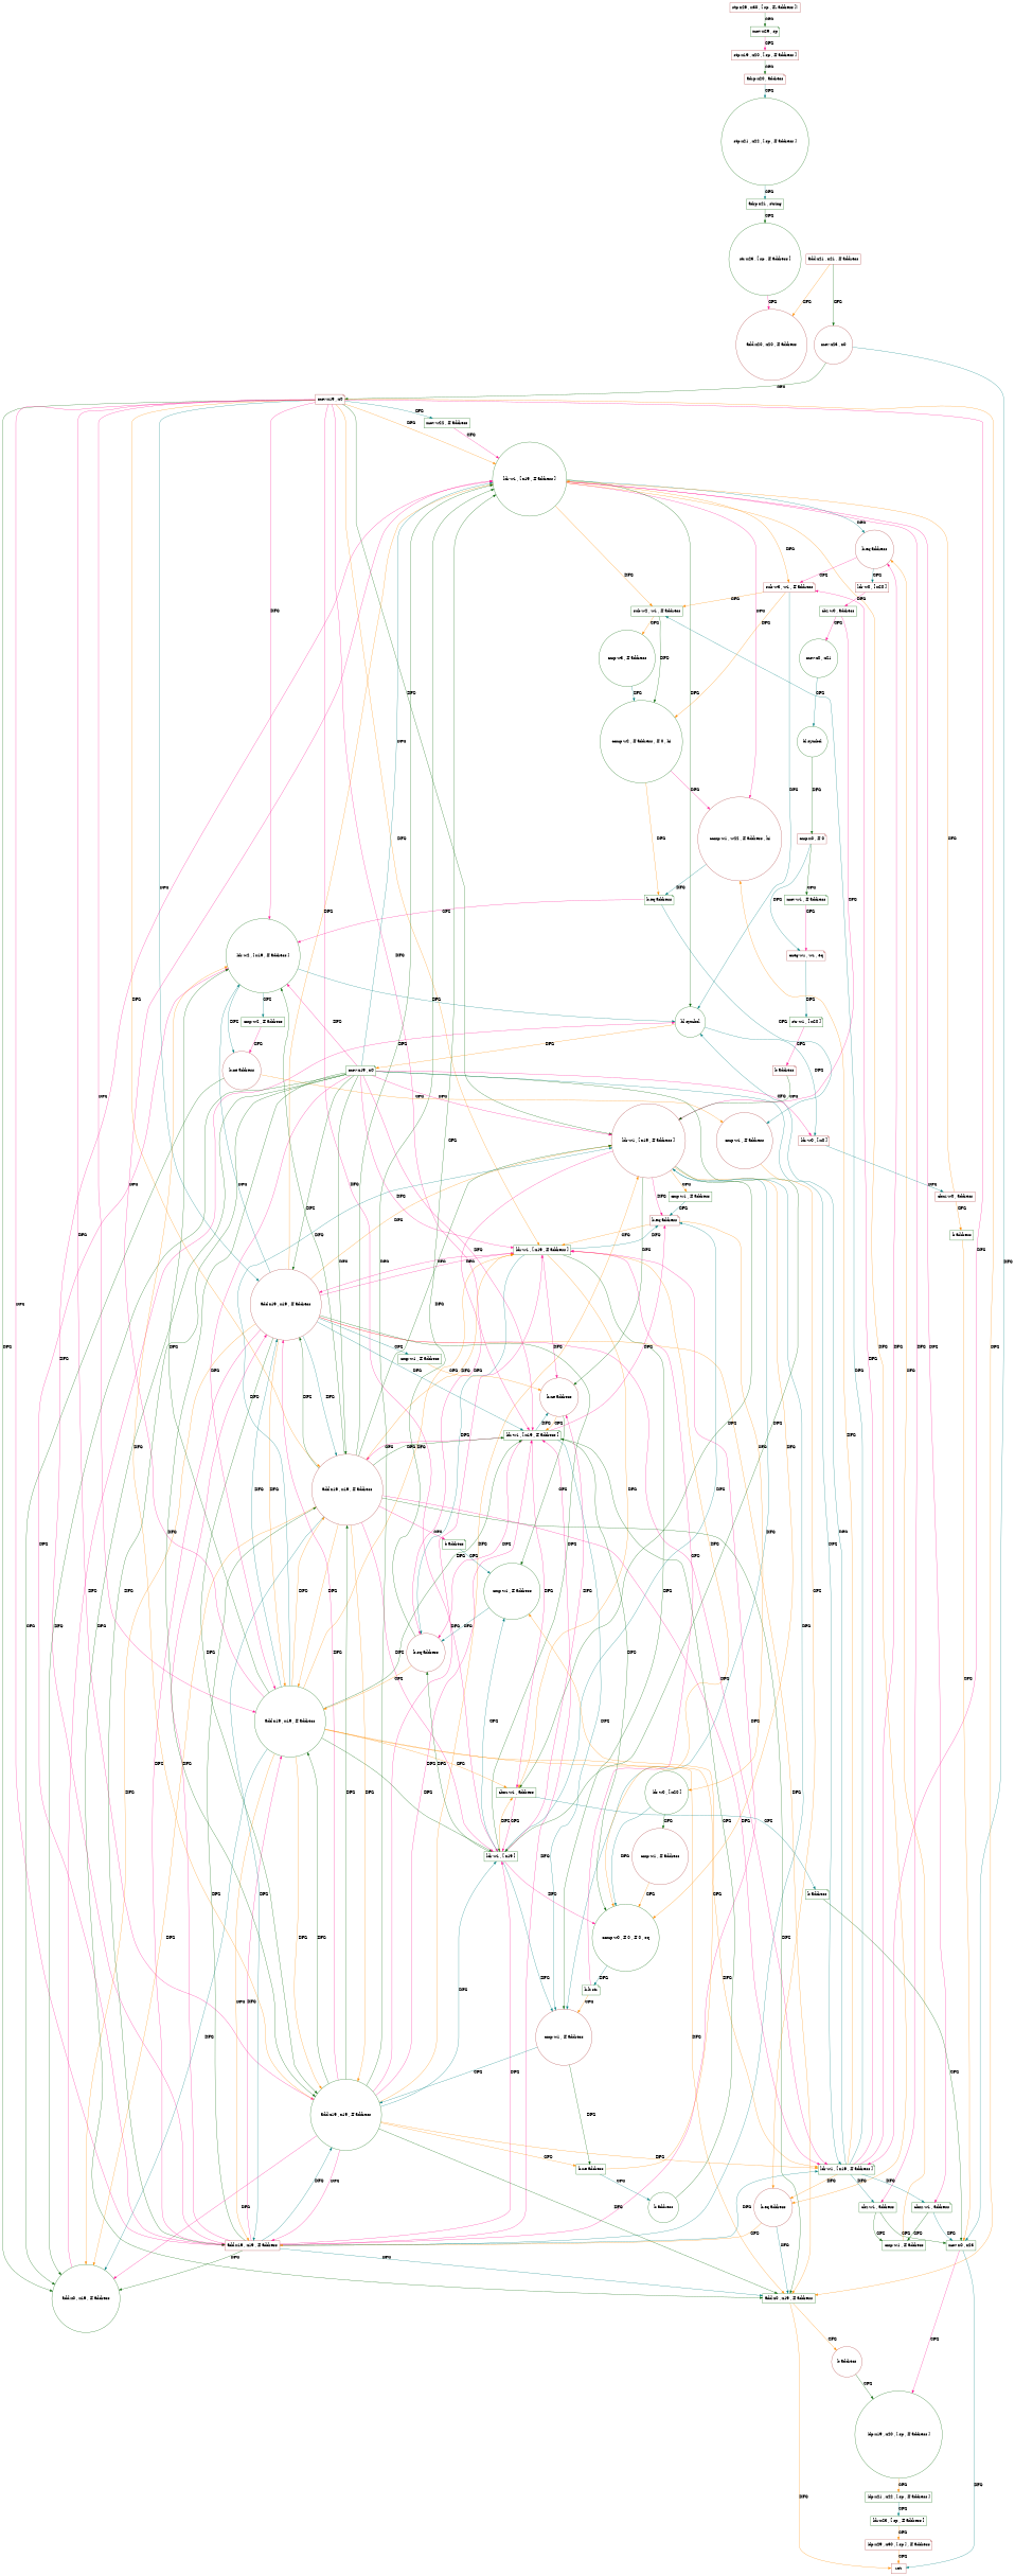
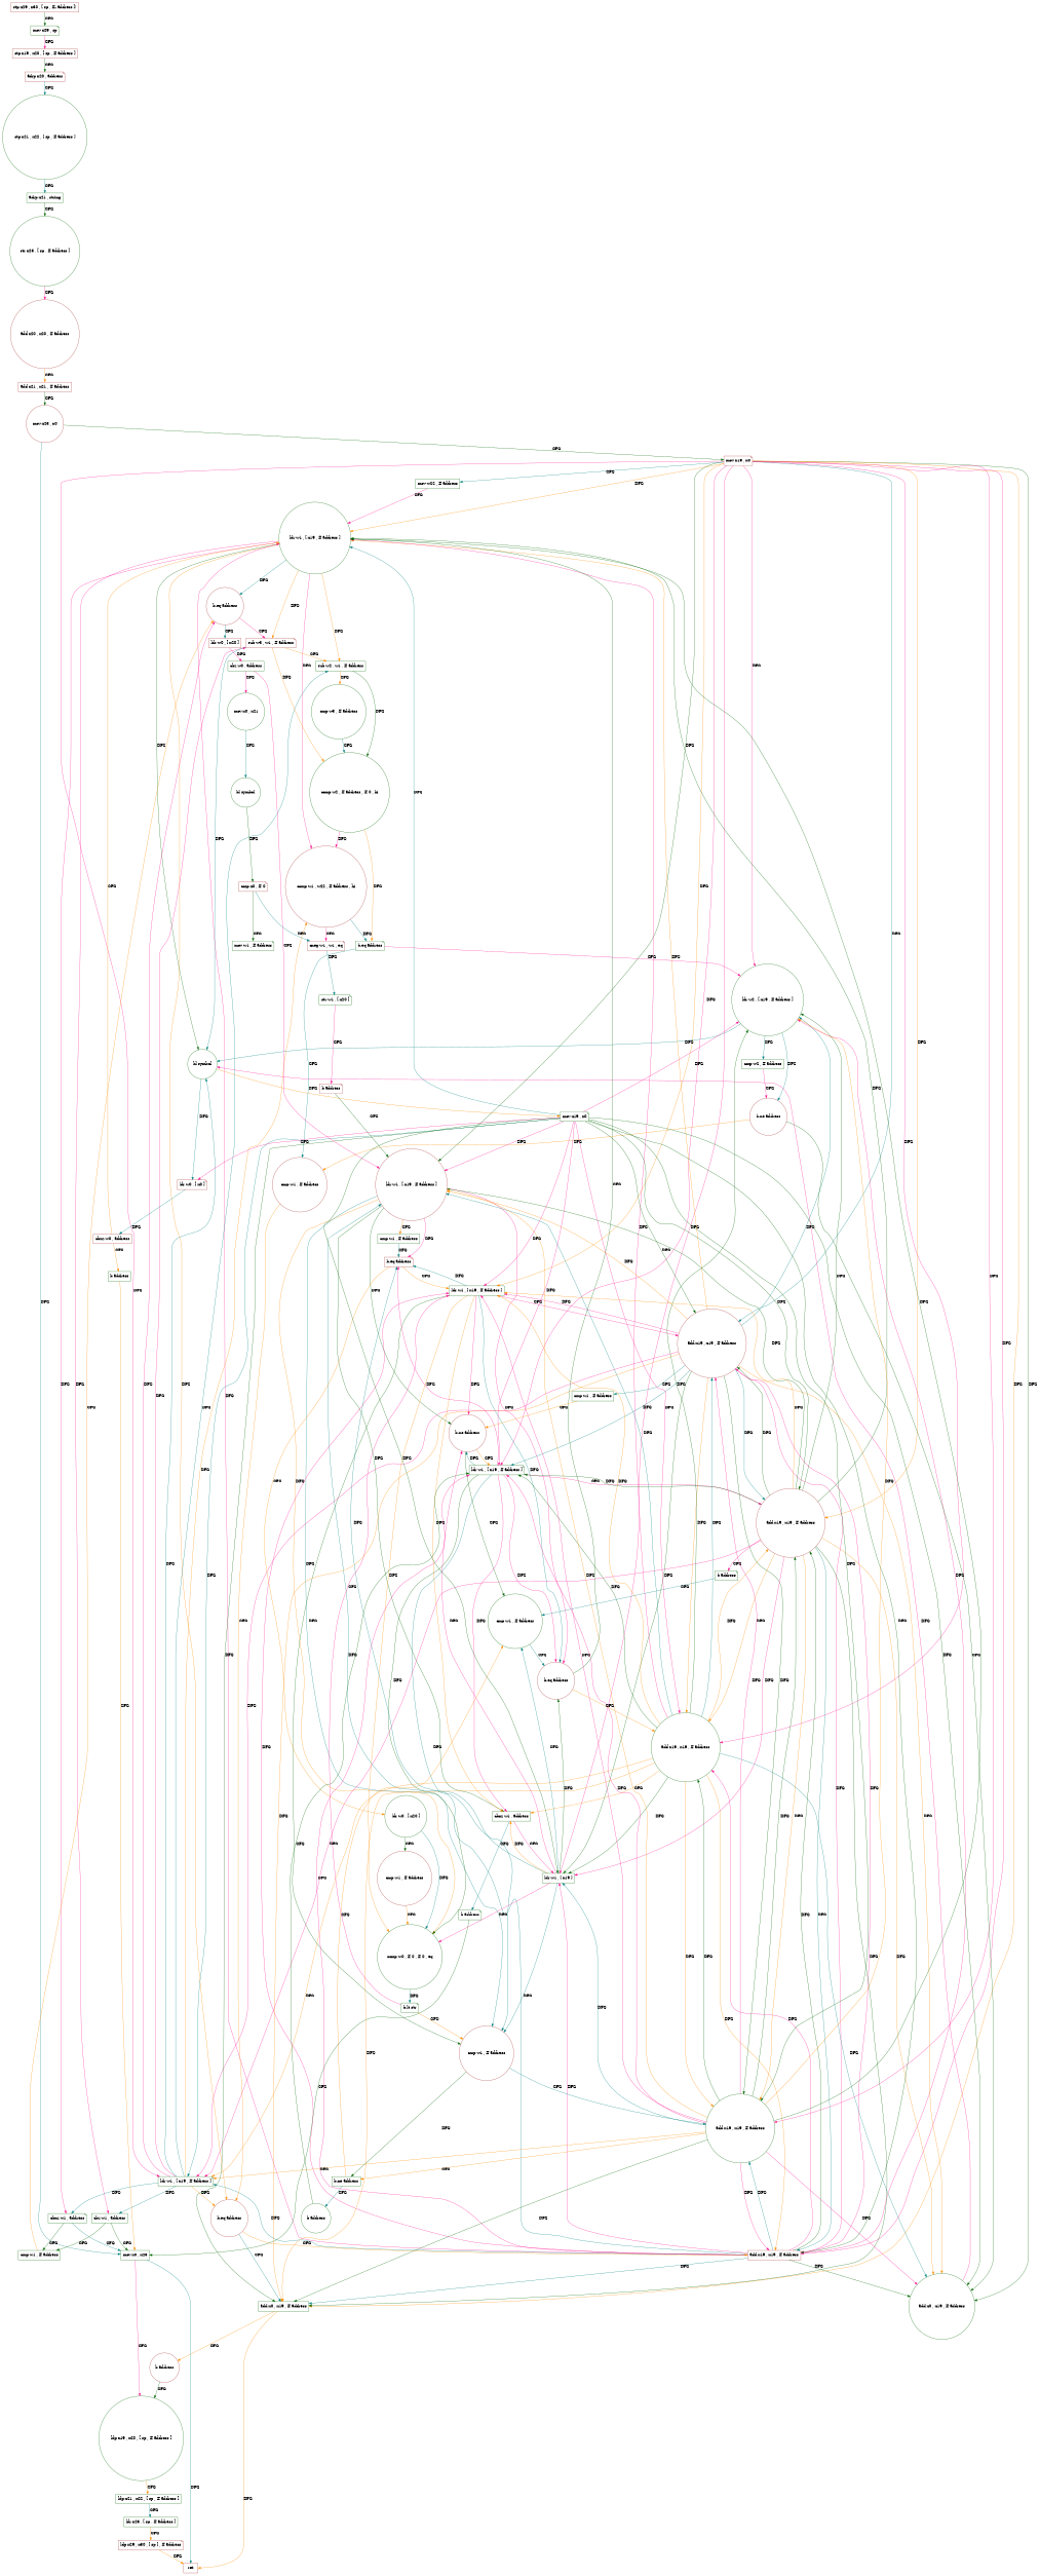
  digraph {
    node [color=darkgreen shape=circle]
    edge [color=deeppink]
    n1 [color=brown label="stp x29 , x30 , [ sp , #- address ]!" shape=box]
    n2 [label="mov x29 , sp" shape=note]
    n3 [color=brown label="stp x19 , x20 , [ sp , # address ]" shape=box]
    n4 [color=brown label="adrp x20 , address" shape=note]
    n5 [label="stp x21 , x22 , [ sp , # address ]"]
    n6 [label="adrp x21 , string" shape=box]
    n7 [label="str x23 , [ sp , # address ]"]
    n8 [color=brown label="add x20 , x20 , # address"]
    n9 [color=brown label="add x21 , x21 , # address" shape=box]
    n10 [color=brown label="mov x23 , x0"]
    n11 [color=brown label="mov x19 , x0" shape=note]
    n12 [label="mov x0 , x23" shape=box]
    n13 [label="mov w22 , # address" shape=box]
    n14 [label="ldr w1 , [ x19 , # address ]"]
    n15 [color=brown label="ldr w1 , [ x19 , # address ]"]
    n16 [label="ldr w2 , [ x19 , # address ]"]
    n17 [label="ldr w1 , [ x19 , # address ]" shape=box]
    n18 [label="add x0 , x19 , # address"]
    n19 [label="add x0 , x19 , # address" shape=box]
    n20 [color=brown label="add x19 , x19 , # address" shape=box]
    n21 [color=brown label="add x19 , x19 , # address"]
    n22 [label="ldr w1 , [ x19 , # address ]" shape=note]
    n23 [label="ldr w1 , [ x19 , # address ]" shape=note]
    n24 [label="add x19 , x19 , # address"]
    n25 [color=brown label="add x19 , x19 , # address"]
    n26 [label="add x19 , x19 , # address"]
    n27 [label="ldr w1 , [ x19 ]" shape=box]
    n28 [label="ldp x19 , x20 , [ sp , # address ]"]
    n29 [color=brown label=ret shape=box]
    n30 [color=brown label="b.eq address"]
    n31 [color=brown label="sub w3 , w1 , # address" shape=note]
    n32 [label="sub w2 , w1 , # address" shape=box]
    n33 [color=brown label="ccmp w1 , w22 , # address , hi"]
    n34 [color=brown label="b.eq address"]
    n35 [label="bl symbol"]
    n36 [label="cbnz w1 , address" shape=note]
    n37 [label="cbz w1 , address" shape=box]
    n38 [label="cmp w1 , # address" shape=box]
    n39 [color=brown label="b.eq address" shape=note]
    n40 [color=brown label="b.ne address"]
    n41 [label="ccmp w0 , # 0 , # 0 , eq"]
    n42 [color=brown label="cmp w1 , # address"]
    n43 [color=brown label="b.eq address"]
    n44 [label="cbnz w1 , address" shape=box]
    n45 [label="cmp w2 , # address" shape=box]
    n46 [color=brown label="b.ne address"]
    n47 [color=brown label="b address"]
    n48 [label="cmp w1 , # address" shape=box]
    n49 [label="b address" shape=note]
    n50 [label="b.ne address" shape=box]
    n51 [label="cmp w1 , # address"]
    n52 [color=brown label="ldr w0 , [ x20 ]" shape=box]
    n53 [label="ccmp w2 , # address , # 0 , hi"]
    n54 [label="cmp w3 , # address"]
    n55 [label="b.eq address" shape=note]
    n56 [label="mov x19 , x0" shape=note]
    n57 [color=brown label="ldr w0 , [ x0 ]" shape=note]
    n58 [label="cmp w1 , # address" shape=box]
    n59 [label="ldp x21 , x22 , [ sp , # address ]" shape=box]
    n60 [label="ldr x23 , [ sp , # address ]" shape=box]
    n61 [label="cbz w0 , address" shape=box]
    n62 [label="mov x0 , x21"]
    n63 [label="bl symbol"]
    n64 [color=brown label="cmp x0 , # 0" shape=note]
    n65 [label="ldr w0 , [ x20 ]"]
    n66 [label="b.lt str" shape=note]
    n67 [label="b address" shape=note]
    n68 [color=brown label="cmp w1 , # address"]
    n69 [label="mov w1 , # address" shape=note]
    n70 [color=brown label="cneg w1 , w1 , eq" shape=note]
    n71 [label="str w1 , [ x20 ]" shape=note]
    n72 [color=brown label="b address" shape=note]
    n73 [color=brown label="cmp w1 , # address"]
    n74 [label="b address"]
    n75 [color=brown label="cbnz w0 , address" shape=box]
    n76 [label="b address" shape=box]
    n77 [color=brown label="ldp x29 , x30 , [ sp ] , # address" shape=note]
    n1 -> n2 [color=darkgreen label=CFG]
    n2 -> n3 [label=CFG]
    n3 -> n4 [color=darkgreen label=CFG]
    n4 -> n5 [color=teal label=CFG]
    n5 -> n6 [color=teal label=CFG]
    n6 -> n7 [color=darkgreen label=CFG]
    n7 -> n8 [label=CFG]
-   n9 -> n8 [color=darkorange label=CFG]
+   n8 -> n9 [color=darkorange label=CFG]
    n9 -> n10 [color=darkgreen label=CFG]
    n10 -> n11 [color=darkgreen label=CFG]
    n10 -> n12 [color=teal label=DFG]
    n11 -> n13 [color=teal label=CFG]
    n11 -> n14 [color=darkorange label=DFG]
    n11 -> n15 [color=darkgreen label=DFG]
    n11 -> n16 [label=DFG]
    n11 -> n17 [color=darkorange label=DFG]
    n11 -> n18 [color=darkgreen label=DFG]
    n11 -> n19 [color=darkorange label=DFG]
    n11 -> n20 [label=DFG]
    n11 -> n21 [color=teal label=DFG]
    n11 -> n22 [label=DFG]
    n11 -> n23 [label=DFG]
    n11 -> n24 [label=DFG]
    n11 -> n25 [color=darkorange label=DFG]
    n11 -> n26 [label=DFG]
    n11 -> n27 [label=DFG]
    n12 -> n28 [label=CFG]
    n12 -> n29 [color=teal label=DFG]
    n13 -> n14 [label=CFG]
    n14 -> n30 [color=teal label=DFG]
    n14 -> n31 [color=darkorange label=DFG]
    n14 -> n32 [color=darkorange label=DFG]
    n14 -> n33 [label=DFG]
    n14 -> n34 [color=darkorange label=DFG]
    n14 -> n35 [color=darkgreen label=DFG]
    n14 -> n36 [label=DFG]
    n14 -> n37 [label=DFG]
    n15 -> n38 [color=darkorange label=CFG]
    n15 -> n39 [label=DFG]
    n15 -> n40 [color=darkgreen label=DFG]
    n15 -> n41 [color=darkorange label=DFG]
    n15 -> n42 [color=teal label=DFG]
    n15 -> n43 [label=DFG]
    n15 -> n44 [color=darkgreen label=DFG]
    n16 -> n35 [color=teal label=DFG]
    n16 -> n45 [color=teal label=CFG]
    n16 -> n46 [color=teal label=DFG]
    n17 -> n21 [label=CFG]
    n17 -> n39 [color=teal label=DFG]
    n17 -> n40 [label=DFG]
    n17 -> n41 [color=darkorange label=DFG]
    n17 -> n42 [color=darkgreen label=DFG]
    n17 -> n43 [color=teal label=DFG]
    n17 -> n44 [color=darkorange label=DFG]
    n18 -> n35 [label=DFG]
    n19 -> n29 [color=darkorange label=DFG]
    n19 -> n47 [color=darkorange label=CFG]
    n20 -> n14 [label=DFG]
    n20 -> n15 [color=teal label=DFG]
    n20 -> n16 [label=DFG]
    n20 -> n17 [label=DFG]
    n20 -> n18 [color=darkgreen label=DFG]
    n20 -> n19 [color=teal label=DFG]
    n20 -> n21 [label=DFG]
    n20 -> n22 [label=DFG]
    n20 -> n23 [color=teal label=DFG]
    n20 -> n24 [label=DFG]
    n20 -> n25 [color=darkgreen label=DFG]
    n20 -> n26 [color=teal label=DFG]
    n20 -> n27 [label=DFG]
    n21 -> n14 [color=darkorange label=DFG]
    n21 -> n15 [color=darkorange label=DFG]
    n21 -> n16 [color=teal label=DFG]
    n21 -> n17 [label=DFG]
    n21 -> n18 [color=darkorange label=DFG]
    n21 -> n19 [color=darkorange label=DFG]
    n21 -> n20 [label=DFG]
    n21 -> n22 [color=teal label=DFG]
    n21 -> n23 [label=DFG]
    n21 -> n24 [color=darkorange label=DFG]
    n21 -> n25 [color=teal label=DFG]
    n21 -> n26 [color=darkgreen label=DFG]
    n21 -> n27 [color=darkgreen label=DFG]
    n21 -> n48 [color=teal label=CFG]
    n22 -> n25 [label=CFG]
    n22 -> n39 [label=DFG]
    n22 -> n40 [color=teal label=DFG]
    n22 -> n41 [color=darkgreen label=DFG]
    n22 -> n42 [color=teal label=DFG]
    n22 -> n43 [label=DFG]
    n22 -> n44 [label=DFG]
    n23 -> n30 [label=DFG]
    n23 -> n31 [label=DFG]
    n23 -> n32 [color=teal label=DFG]
    n23 -> n33 [color=darkorange label=DFG]
    n23 -> n34 [color=darkorange label=DFG]
    n23 -> n35 [color=teal label=DFG]
    n23 -> n36 [color=teal label=DFG]
    n23 -> n37 [color=teal label=DFG]
    n24 -> n14 [label=DFG]
    n24 -> n15 [color=teal label=DFG]
    n24 -> n16 [color=darkgreen label=DFG]
    n24 -> n17 [color=darkorange label=DFG]
    n24 -> n18 [color=teal label=DFG]
    n24 -> n19 [color=darkorange label=DFG]
    n24 -> n20 [color=darkorange label=DFG]
    n24 -> n21 [color=teal label=DFG]
    n24 -> n22 [color=darkgreen label=DFG]
    n24 -> n23 [color=darkorange label=DFG]
    n24 -> n25 [color=darkorange label=DFG]
    n24 -> n26 [color=darkorange label=DFG]
    n24 -> n27 [color=darkgreen label=DFG]
    n24 -> n44 [color=darkorange label=CFG]
    n25 -> n14 [color=darkgreen label=DFG]
    n25 -> n15 [color=darkgreen label=DFG]
    n25 -> n16 [color=darkgreen label=DFG]
    n25 -> n17 [color=darkorange label=DFG]
    n25 -> n18 [color=darkorange label=DFG]
    n25 -> n19 [color=darkgreen label=DFG]
    n25 -> n20 [color=teal label=DFG]
    n25 -> n21 [color=darkgreen label=DFG]
    n25 -> n22 [color=darkgreen label=DFG]
    n25 -> n23 [label=DFG]
    n25 -> n24 [color=darkorange label=DFG]
    n25 -> n26 [color=darkorange label=DFG]
    n25 -> n27 [label=DFG]
    n25 -> n49 [label=CFG]
    n26 -> n14 [color=darkgreen label=DFG]
    n26 -> n15 [color=darkorange label=DFG]
    n26 -> n16 [color=darkorange label=DFG]
    n26 -> n17 [label=DFG]
    n26 -> n18 [label=DFG]
    n26 -> n19 [color=darkgreen label=DFG]
    n26 -> n20 [label=DFG]
    n26 -> n21 [label=DFG]
    n26 -> n22 [label=DFG]
    n26 -> n23 [color=darkorange label=DFG]
    n26 -> n24 [color=darkgreen label=DFG]
    n26 -> n25 [color=darkgreen label=DFG]
    n26 -> n27 [color=teal label=DFG]
    n26 -> n50 [color=darkorange label=CFG]
    n27 -> n39 [color=teal label=DFG]
    n27 -> n40 [label=DFG]
    n27 -> n41 [label=DFG]
    n27 -> n42 [color=teal label=DFG]
    n27 -> n43 [color=darkgreen label=DFG]
    n27 -> n44 [color=darkorange label=DFG]
    n27 -> n51 [color=teal label=CFG]
    n28 -> n59 [color=darkorange label=CFG]
    n30 -> n31 [label=CFG]
    n30 -> n52 [color=teal label=CFG]
    n31 -> n32 [color=darkorange label=CFG]
    n31 -> n35 [color=teal label=DFG]
    n31 -> n53 [color=darkorange label=DFG]
    n32 -> n53 [color=darkgreen label=DFG]
    n32 -> n54 [color=darkorange label=CFG]
    n33 -> n55 [color=teal label=DFG]
    n34 -> n19 [color=teal label=CFG]
    n34 -> n20 [color=darkorange label=CFG]
    n35 -> n56 [color=darkorange label=DFG]
    n35 -> n57 [color=teal label=DFG]
    n36 -> n12 [color=teal label=CFG]
    n36 -> n58 [color=darkgreen label=CFG]
    n37 -> n12 [color=darkgreen label=CFG]
    n37 -> n58 [color=darkgreen label=CFG]
    n38 -> n39 [color=teal label=CFG]
    n39 -> n17 [color=darkorange label=CFG]
    n39 -> n65 [color=darkorange label=CFG]
    n40 -> n22 [color=darkorange label=CFG]
    n40 -> n51 [color=darkgreen label=CFG]
    n41 -> n66 [color=teal label=DFG]
    n42 -> n26 [color=teal label=CFG]
    n42 -> n50 [color=darkgreen label=DFG]
    n43 -> n14 [color=darkgreen label=CFG]
    n43 -> n24 [color=darkorange label=CFG]
    n44 -> n27 [label=CFG]
    n44 -> n67 [color=teal label=CFG]
    n45 -> n46 [label=CFG]
    n46 -> n18 [color=darkgreen label=CFG]
    n46 -> n68 [color=darkorange label=CFG]
    n47 -> n28 [color=darkgreen label=CFG]
    n48 -> n40 [color=darkorange label=CFG]
    n49 -> n51 [color=teal label=CFG]
    n50 -> n51 [color=darkorange label=CFG]
    n50 -> n74 [color=teal label=CFG]
    n51 -> n43 [color=teal label=CFG]
    n52 -> n61 [label=DFG]
    n53 -> n33 [label=DFG]
    n53 -> n55 [color=darkorange label=DFG]
    n54 -> n53 [color=teal label=CFG]
    n55 -> n16 [label=CFG]
    n55 -> n68 [color=teal label=CFG]
    n56 -> n14 [color=teal label=DFG]
    n56 -> n15 [label=DFG]
    n56 -> n16 [label=DFG]
    n56 -> n17 [label=DFG]
    n56 -> n18 [color=darkgreen label=DFG]
    n56 -> n19 [color=darkgreen label=DFG]
    n56 -> n20 [color=darkgreen label=DFG]
    n56 -> n21 [color=darkgreen label=DFG]
    n56 -> n22 [label=DFG]
    n56 -> n23 [color=teal label=DFG]
    n56 -> n24 [label=DFG]
    n56 -> n25 [color=darkgreen label=DFG]
    n56 -> n26 [color=darkgreen label=DFG]
    n56 -> n27 [color=darkgreen label=DFG]
    n56 -> n57 [label=CFG]
    n57 -> n75 [color=teal label=DFG]
    n58 -> n30 [color=darkorange label=CFG]
    n59 -> n60 [color=teal label=CFG]
    n60 -> n77 [color=darkorange label=CFG]
    n61 -> n15 [label=CFG]
    n61 -> n62 [label=CFG]
    n62 -> n63 [color=teal label=CFG]
    n63 -> n64 [color=darkgreen label=DFG]
    n64 -> n69 [color=darkgreen label=CFG]
    n64 -> n70 [color=teal label=DFG]
    n65 -> n41 [color=teal label=DFG]
    n65 -> n73 [color=darkgreen label=CFG]
    n66 -> n17 [label=CFG]
    n66 -> n42 [color=darkorange label=CFG]
    n67 -> n12 [color=darkgreen label=CFG]
    n68 -> n34 [color=darkorange label=CFG]
-   n69 -> n70 [label=CFG]
+   n33 -> n70 [label=CFG]
    n70 -> n71 [color=teal label=DFG]
    n71 -> n72 [label=CFG]
    n72 -> n15 [color=darkgreen label=CFG]
    n73 -> n41 [color=darkorange label=CFG]
    n74 -> n22 [color=darkgreen label=CFG]
    n75 -> n14 [color=darkorange label=CFG]
    n75 -> n76 [color=darkorange label=CFG]
    n76 -> n12 [color=darkorange label=CFG]
    n77 -> n29 [color=darkorange label=CFG]
  }
